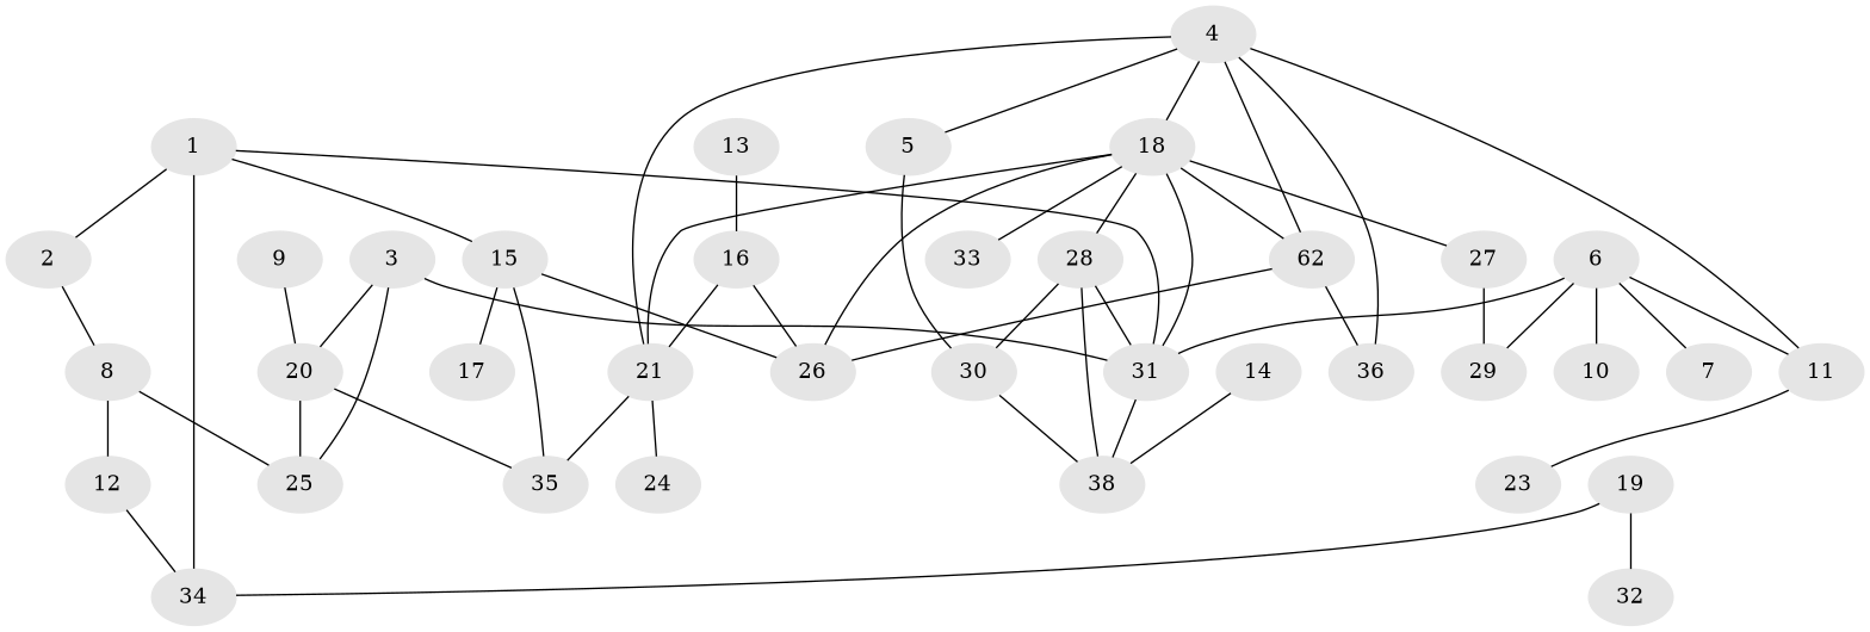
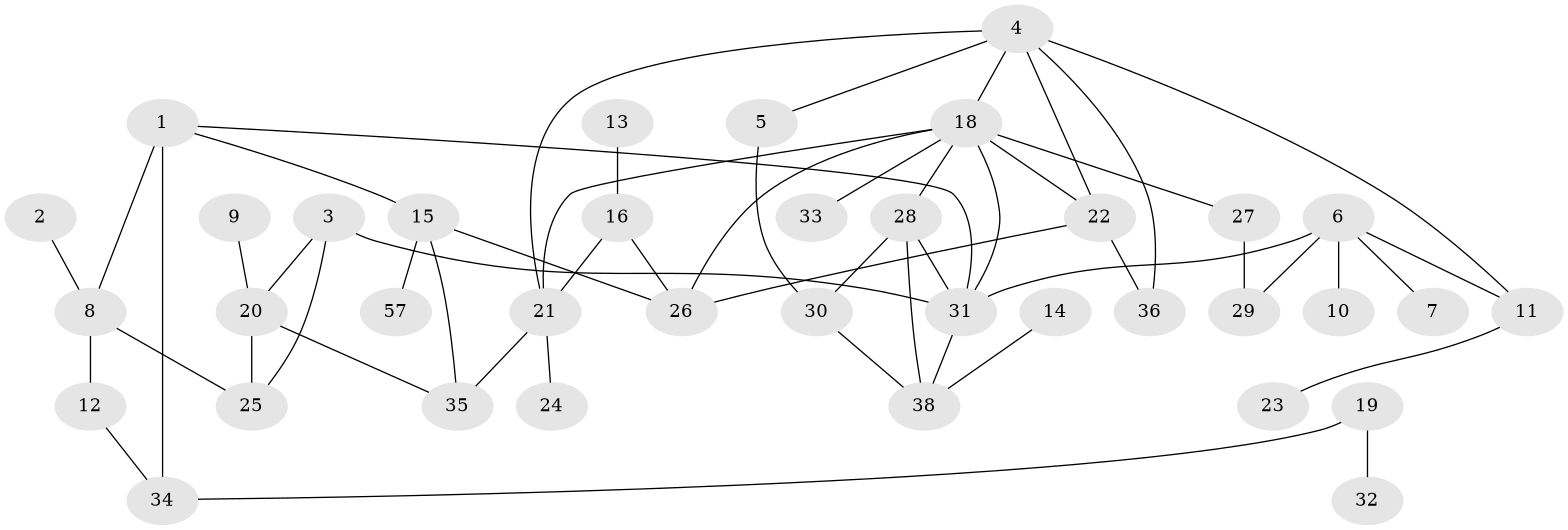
  graph {
    node [color=gray90 style=filled]
    edge [weight=1.0]
    1
    2
    15
    31
    34
    8
-   17
+   17 [label=57]
    26
    35
    n10 [label=38]
    25
    12
    11
    23
    3
    20
    4
    5
    18
    21
-   22 [label=62]
+   22
    36
    30
    27
    28
    33
    24
    6
    7
    10
    29
    9
    13
    16
    14
    19
    32
-   1 -- 2
+   1 -- 8
    1 -- 15
    1 -- 31
    1 -- 34
    2 -- 8
    15 -- 17
    15 -- 26
    15 -- 35
    31 -- n10 [weight=2.0]
    8 -- 25
    8 -- 12
    12 -- 34
    11 -- 23
    3 -- 31
    3 -- 25
    3 -- 20
    20 -- 35
    20 -- 25
    4 -- 11
    4 -- 5
    4 -- 18
    4 -- 21
    4 -- 22
    4 -- 36
    5 -- 30
    18 -- 31
    18 -- 26
    18 -- 21
    18 -- 22
    18 -- 27
    18 -- 28
    18 -- 33
    21 -- 35
    21 -- 24
    22 -- 26
    22 -- 36
    30 -- n10 [weight=2.0]
    27 -- 29
    28 -- 31
    28 -- n10
    28 -- 30
    6 -- 31
    6 -- 11
    6 -- 7
    6 -- 10
    6 -- 29
    9 -- 20
    13 -- 16
    16 -- 26
    16 -- 21
    14 -- n10
    19 -- 34
    19 -- 32
  }
